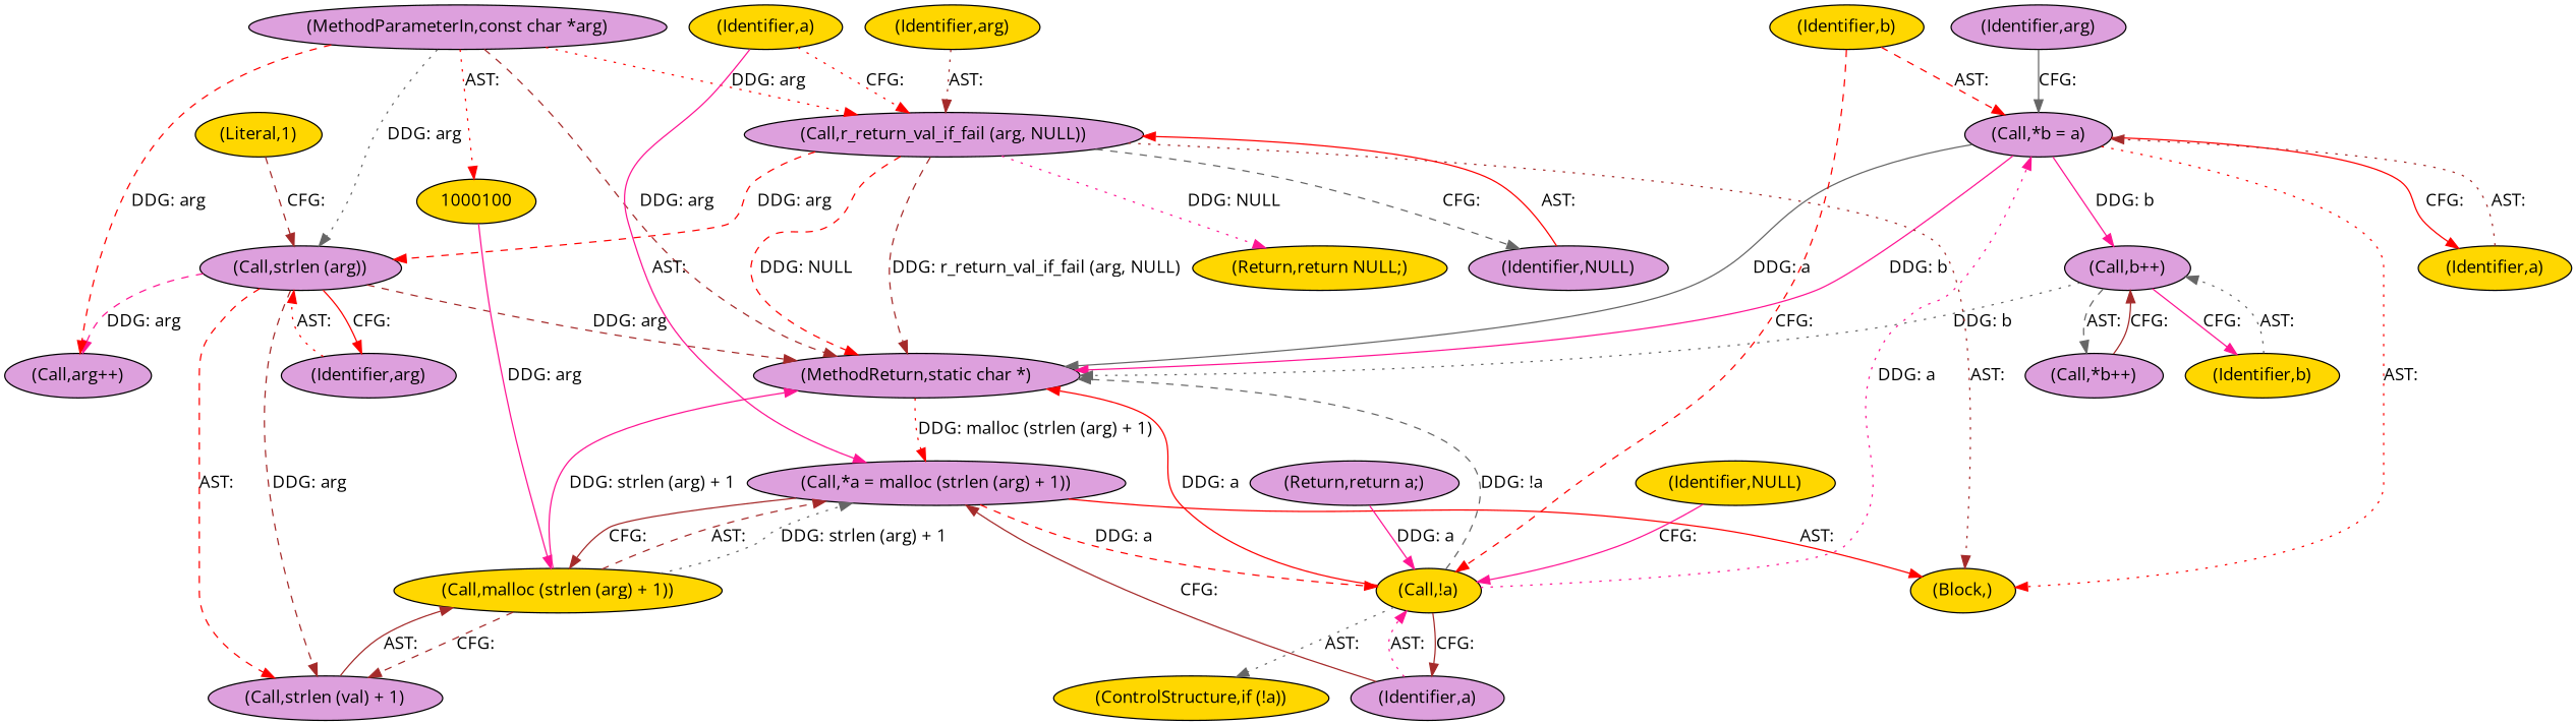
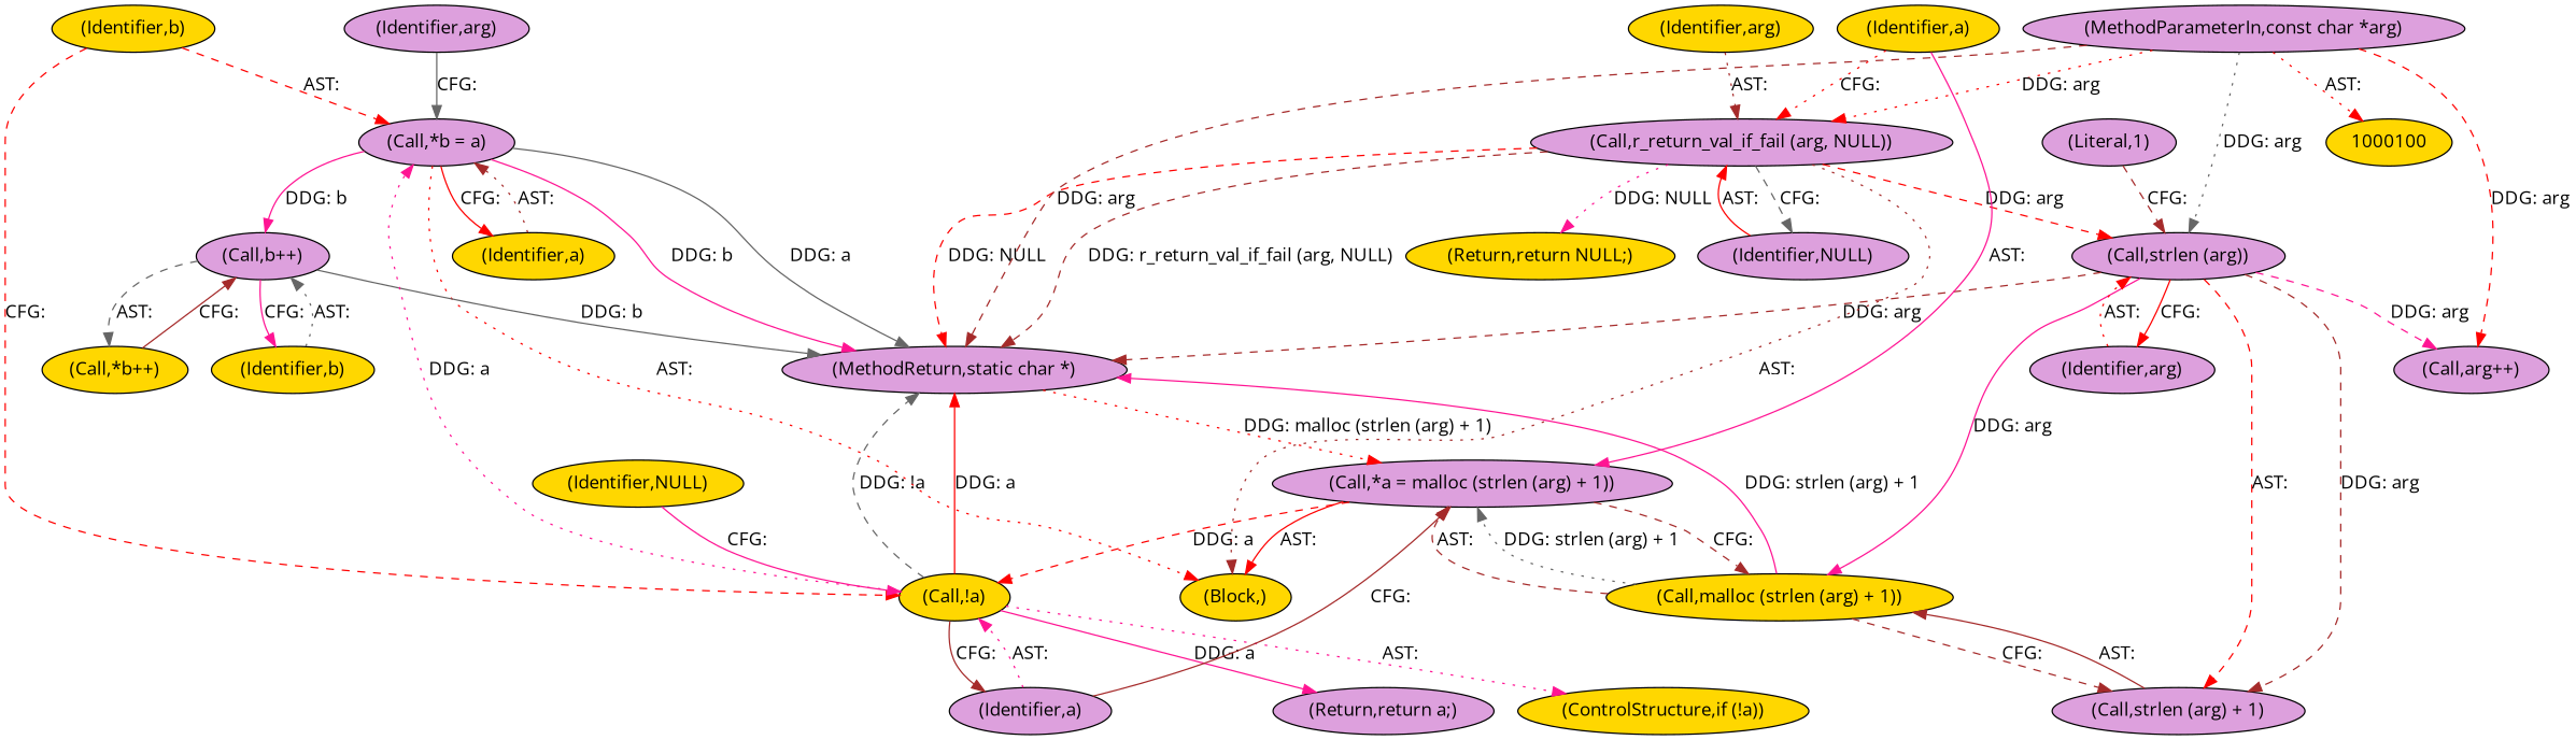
  digraph {
    fontname="Open Sans"
    node [fillcolor=plum fontname="Open Sans" style=filled]
    edge [color=red fontname="Open Sans" style=solid]
    n1 [label="(Call,*b = a)"]
    n2 [label="(Call,b++)"]
    n3 [fillcolor=gold label="(Block,)"]
    n4 [label="(MethodReturn,static char *)"]
    n5 [fillcolor=gold label="(Identifier,a)"]
    n6 [fillcolor=gold label="(Identifier,b)"]
-   n7 [label="(Call,*b++)"]
+   n7 [fillcolor=gold label="(Call,*b++)"]
    n8 [label="(Call,*a = malloc (strlen (arg) + 1))"]
    n9 [fillcolor=gold label="(Call,!a)"]
    n10 [label="(Return,return a;)"]
    n11 [label="(Identifier,a)"]
    n12 [fillcolor=gold label="(ControlStructure,if (!a))"]
    n13 [fillcolor=gold label="(Call,malloc (strlen (arg) + 1))"]
-   n14 [label="(Call,strlen (val) + 1)"]
+   n14 [label="(Call,strlen (arg) + 1)"]
    n15 [label="(Call,strlen (arg))"]
    n16 [label="(Identifier,arg)"]
    n17 [label="(Call,arg++)"]
    n18 [label="(Call,r_return_val_if_fail (arg, NULL))"]
    n19 [fillcolor=gold label="(Return,return NULL;)"]
    n20 [label="(Identifier,NULL)"]
    n21 [label="(MethodParameterIn,const char *arg)"]
    1000100 [fillcolor=gold]
    n23 [label="(Identifier,arg)"]
    n24 [fillcolor=gold label="(Identifier,b)"]
    n25 [fillcolor=gold label="(Identifier,arg)"]
-   n26 [fillcolor=gold label="(Literal,1)"]
+   n26 [label="(Literal,1)"]
    n27 [fillcolor=gold label="(Identifier,NULL)"]
    n28 [fillcolor=gold label="(Identifier,a)"]
    n1 -> n2 [color=deeppink label="DDG: b"]
    n1 -> n3 [label="AST: " style=dotted]
    n1 -> n4 [color=gray40 label="DDG: a"]
    n1 -> n4 [color=deeppink label="DDG: b"]
    n1 -> n5 [label="CFG: "]
-   n2 -> n4 [color=gray40 label="DDG: b" style=dotted]
+   n2 -> n4 [color=gray40 label="DDG: b"]
    n2 -> n6 [color=deeppink label="CFG: "]
    n2 -> n7 [color=gray40 label="AST: " style=dashed]
    n4 -> n8 [label="DDG: malloc (strlen (arg) + 1)" style=dotted]
    n5 -> n1 [color=brown label="AST: " style=dotted]
    n6 -> n2 [color=gray40 label="AST: " style=dotted]
    n7 -> n2 [color=brown label="CFG: "]
    n8 -> n3 [label="AST: "]
    n8 -> n9 [label="DDG: a" style=dashed]
-   n8 -> n13 [color=brown label="CFG: "]
+   n8 -> n13 [color=brown label="CFG: " style=dashed]
    n9 -> n1 [color=deeppink label="DDG: a" style=dotted]
    n9 -> n4 [color=gray40 label="DDG: !a" style=dashed]
    n9 -> n4 [label="DDG: a"]
-   n10 -> n9 [color=deeppink label="DDG: a"]
+   n9 -> n10 [color=deeppink label="DDG: a"]
    n9 -> n11 [color=brown label="CFG: "]
-   n9 -> n12 [color=gray40 label="AST: " style=dotted]
+   n9 -> n12 [color=deeppink label="AST: " style=dotted]
    n11 -> n8 [color=brown label="CFG: "]
    n11 -> n9 [color=deeppink label="AST: " style=dotted]
    n13 -> n4 [color=deeppink label="DDG: strlen (arg) + 1"]
    n13 -> n8 [color=brown label="AST: " style=dashed]
    n13 -> n8 [color=gray40 label="DDG: strlen (arg) + 1" style=dotted]
    n13 -> n14 [color=brown label="CFG: " style=dashed]
    n14 -> n13 [color=brown label="AST: "]
    n15 -> n4 [color=brown label="DDG: arg" style=dashed]
-   1000100 -> n13 [color=deeppink label="DDG: arg"]
+   n15 -> n13 [color=deeppink label="DDG: arg"]
    n15 -> n14 [label="AST: " style=dashed]
    n15 -> n14 [color=brown label="DDG: arg" style=dashed]
    n15 -> n16 [label="CFG: "]
    n15 -> n17 [color=deeppink label="DDG: arg" style=dashed]
    n16 -> n15 [label="AST: " style=dotted]
    n18 -> n3 [color=brown label="AST: " style=dotted]
    n18 -> n4 [label="DDG: NULL" style=dashed]
    n18 -> n4 [color=brown label="DDG: r_return_val_if_fail (arg, NULL)" style=dashed]
    n18 -> n15 [label="DDG: arg" style=dashed]
    n18 -> n19 [color=deeppink label="DDG: NULL" style=dotted]
    n18 -> n20 [color=gray40 label="CFG: " style=dashed]
    n20 -> n18 [label="AST: "]
    n21 -> n4 [color=brown label="DDG: arg" style=dashed]
    n21 -> n15 [color=gray40 label="DDG: arg" style=dotted]
    n21 -> n17 [label="DDG: arg" style=dashed]
    n21 -> n18 [label="DDG: arg" style=dotted]
    n21 -> 1000100 [label="AST: " style=dotted]
    n23 -> n1 [color=gray40 label="CFG: "]
    n24 -> n1 [label="AST: " style=dashed]
    n24 -> n9 [label="CFG: " style=dashed]
    n25 -> n18 [color=brown label="AST: " style=dotted]
    n26 -> n15 [color=brown label="CFG: " style=dashed]
    n27 -> n9 [color=deeppink label="CFG: "]
    n28 -> n8 [color=deeppink label="AST: "]
    n28 -> n18 [label="CFG: " style=dotted]
  }
